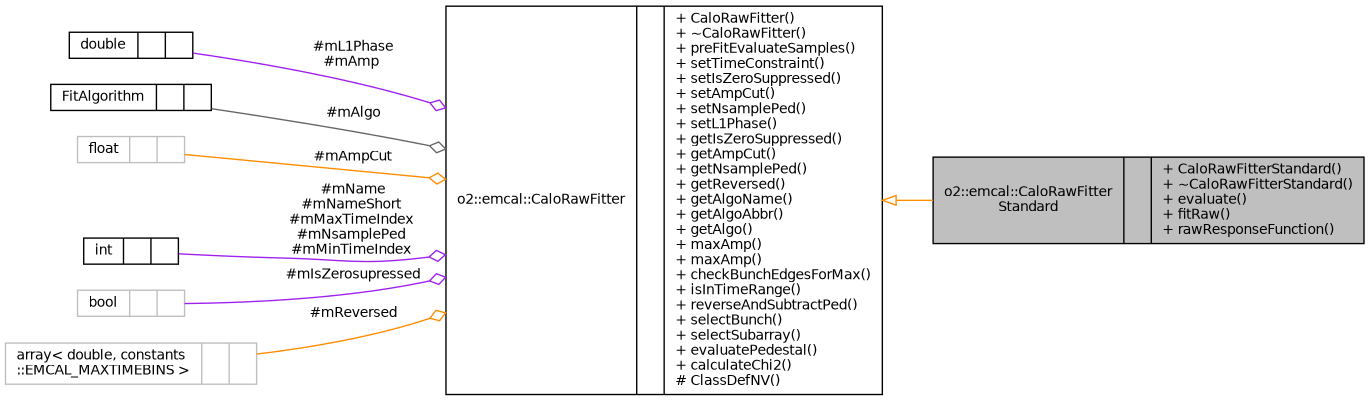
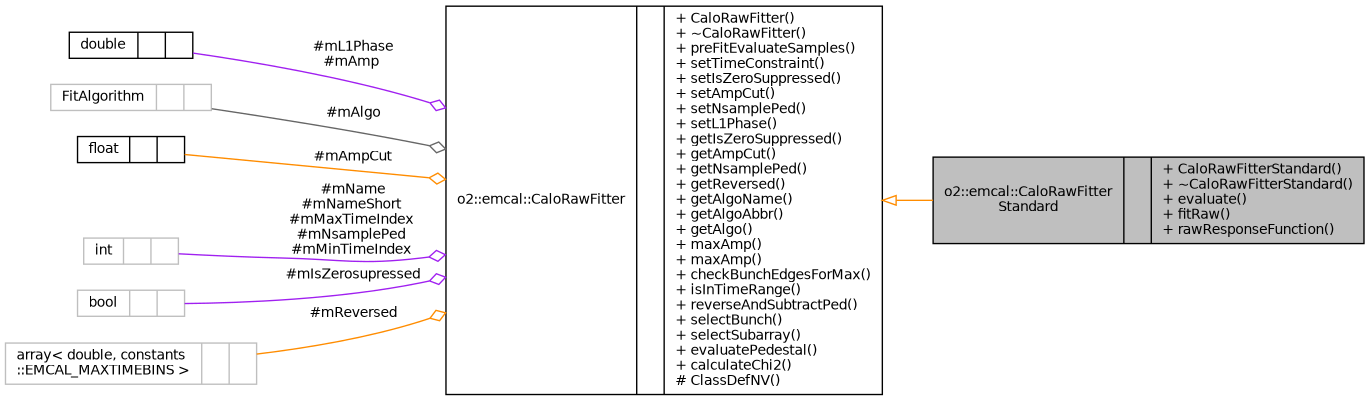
  digraph {
    rankdir=LR
    node [color=black fontname=Helvetica fontsize=10 shape=record]
    edge [color=darkorange fontname=Helvetica fontsize=10 labelfontname=Helvetica labelfontsize=10 style=solid arrowhead=odiamond]
    n1 [fillcolor=grey75 fontcolor=black height=0.2 label="{o2::emcal::CaloRawFitter\lStandard\n||+ CaloRawFitterStandard()\l+ ~CaloRawFitterStandard()\l+ evaluate()\l+ fitRaw()\l+ rawResponseFunction()\l}" style=filled width=0.4]
    n2 [height=0.2 label="{o2::emcal::CaloRawFitter\n||+ CaloRawFitter()\l+ ~CaloRawFitter()\l+ preFitEvaluateSamples()\l+ setTimeConstraint()\l+ setIsZeroSuppressed()\l+ setAmpCut()\l+ setNsamplePed()\l+ setL1Phase()\l+ getIsZeroSuppressed()\l+ getAmpCut()\l+ getNsamplePed()\l+ getReversed()\l+ getAlgoName()\l+ getAlgoAbbr()\l+ getAlgo()\l+ maxAmp()\l+ maxAmp()\l+ checkBunchEdgesForMax()\l+ isInTimeRange()\l+ reverseAndSubtractPed()\l+ selectBunch()\l+ selectSubarray()\l+ evaluatePedestal()\l+ calculateChi2()\l# ClassDefNV()\l}" width=0.4]
    n3 [height=0.2 label="{double\n||}" width=0.4]
-   n4 [height=0.2 label="{FitAlgorithm\n||}" width=0.4]
-   n5 [color=grey75 height=0.2 label="{float\n||}" width=0.4]
-   n6 [height=0.2 label="{int\n||}" width=0.4]
+   n4 [color=grey75 height=0.2 label="{FitAlgorithm\n||}" width=0.4]
+   n5 [height=0.2 label="{float\n||}" width=0.4]
+   n6 [color=grey75 height=0.2 label="{int\n||}" width=0.4]
    n7 [color=grey75 height=0.2 label="{bool\n||}" width=0.4]
    n8 [color=grey75 height=0.2 label="{array\< double, constants\l::EMCAL_MAXTIMEBINS \>\n||}" width=0.4]
    n2 -> n1 [arrowtail=onormal dir=back arrowhead=""]
    n3 -> n2 [color=purple label=" #mL1Phase\n#mAmp"]
    n4 -> n2 [color=gray40 label=" #mAlgo"]
    n5 -> n2 [label=" #mAmpCut"]
    n6 -> n2 [color=purple label=" #mName\n#mNameShort\n#mMaxTimeIndex\n#mNsamplePed\n#mMinTimeIndex"]
    n7 -> n2 [color=purple label=" #mIsZerosupressed"]
    n8 -> n2 [label=" #mReversed"]
  }
